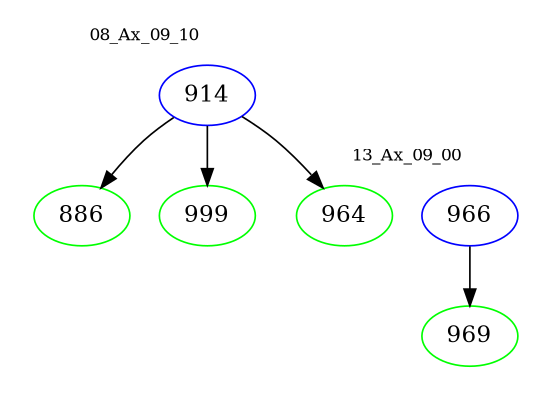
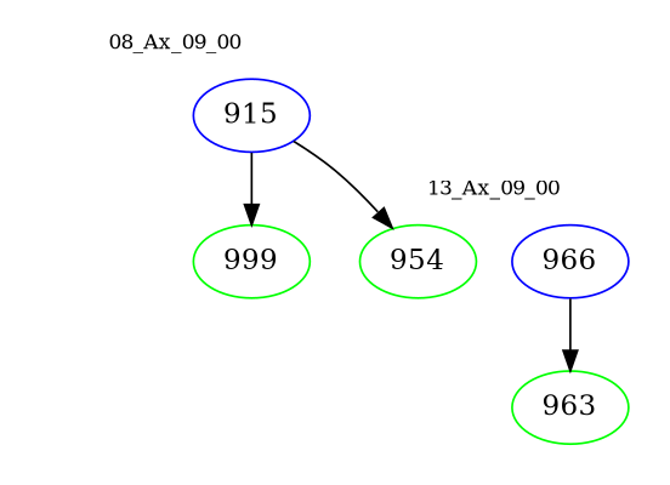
  digraph {
    node [color=green]
    edge [color=black]
    n1 [color=blue label=966]
-   n2 [label=964]
-   n3 [label=969]
-   n4 [color=blue label=914]
-   n5 [label=886]
+   n2 [label=954]
+   n3 [label=963]
+   n4 [color=blue label=915]
    n6 [label=999]
    subgraph cluster_1 {
      color=white
      fontsize=10
      label="13_Ax_09_00"
      n1
      n2
      n3
    }
    subgraph cluster_2 {
      color=white
      fontsize=10
-     label="08_Ax_09_10"
+     label="08_Ax_09_00"
      n4
-     n5
      n6
    }
    n1 -> n3
    n4 -> n2
-   n4 -> n5
    n4 -> n6
  }
